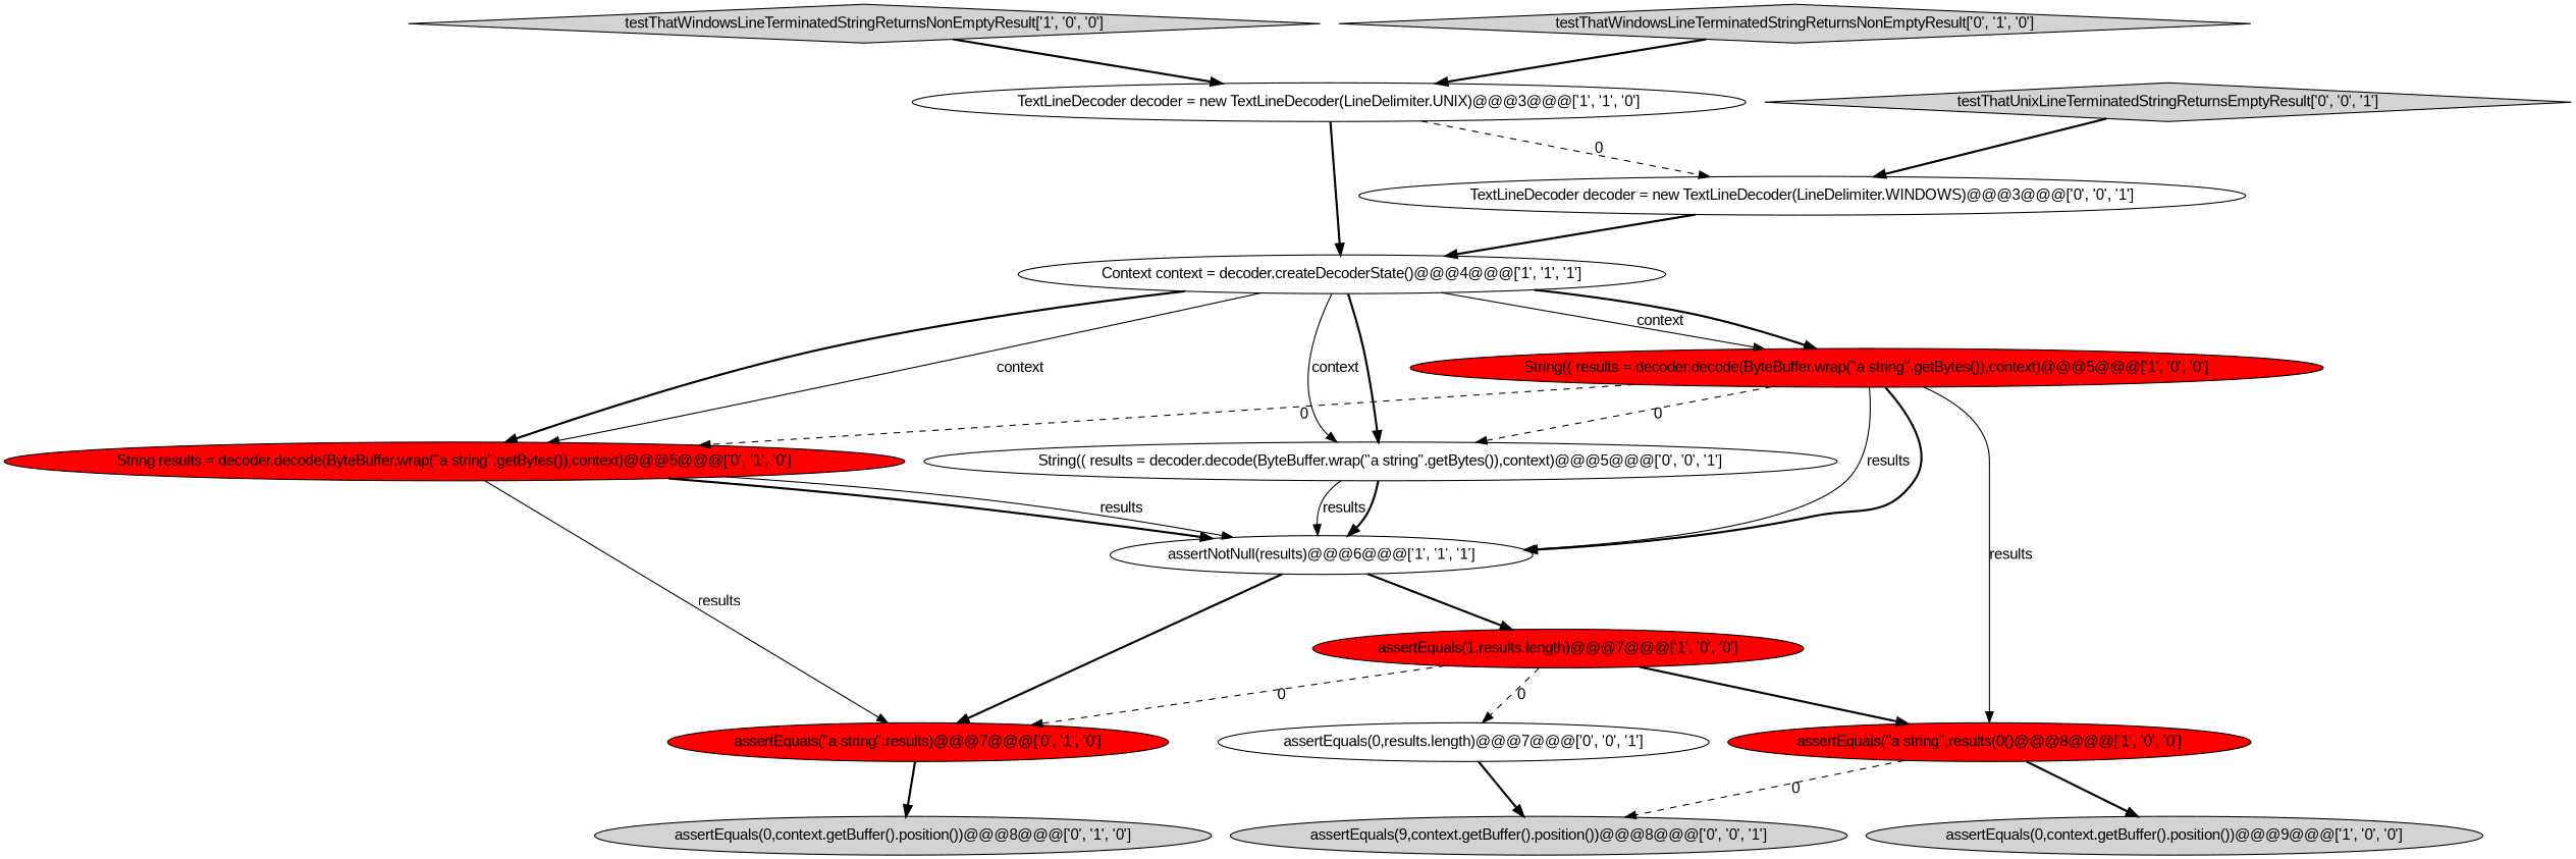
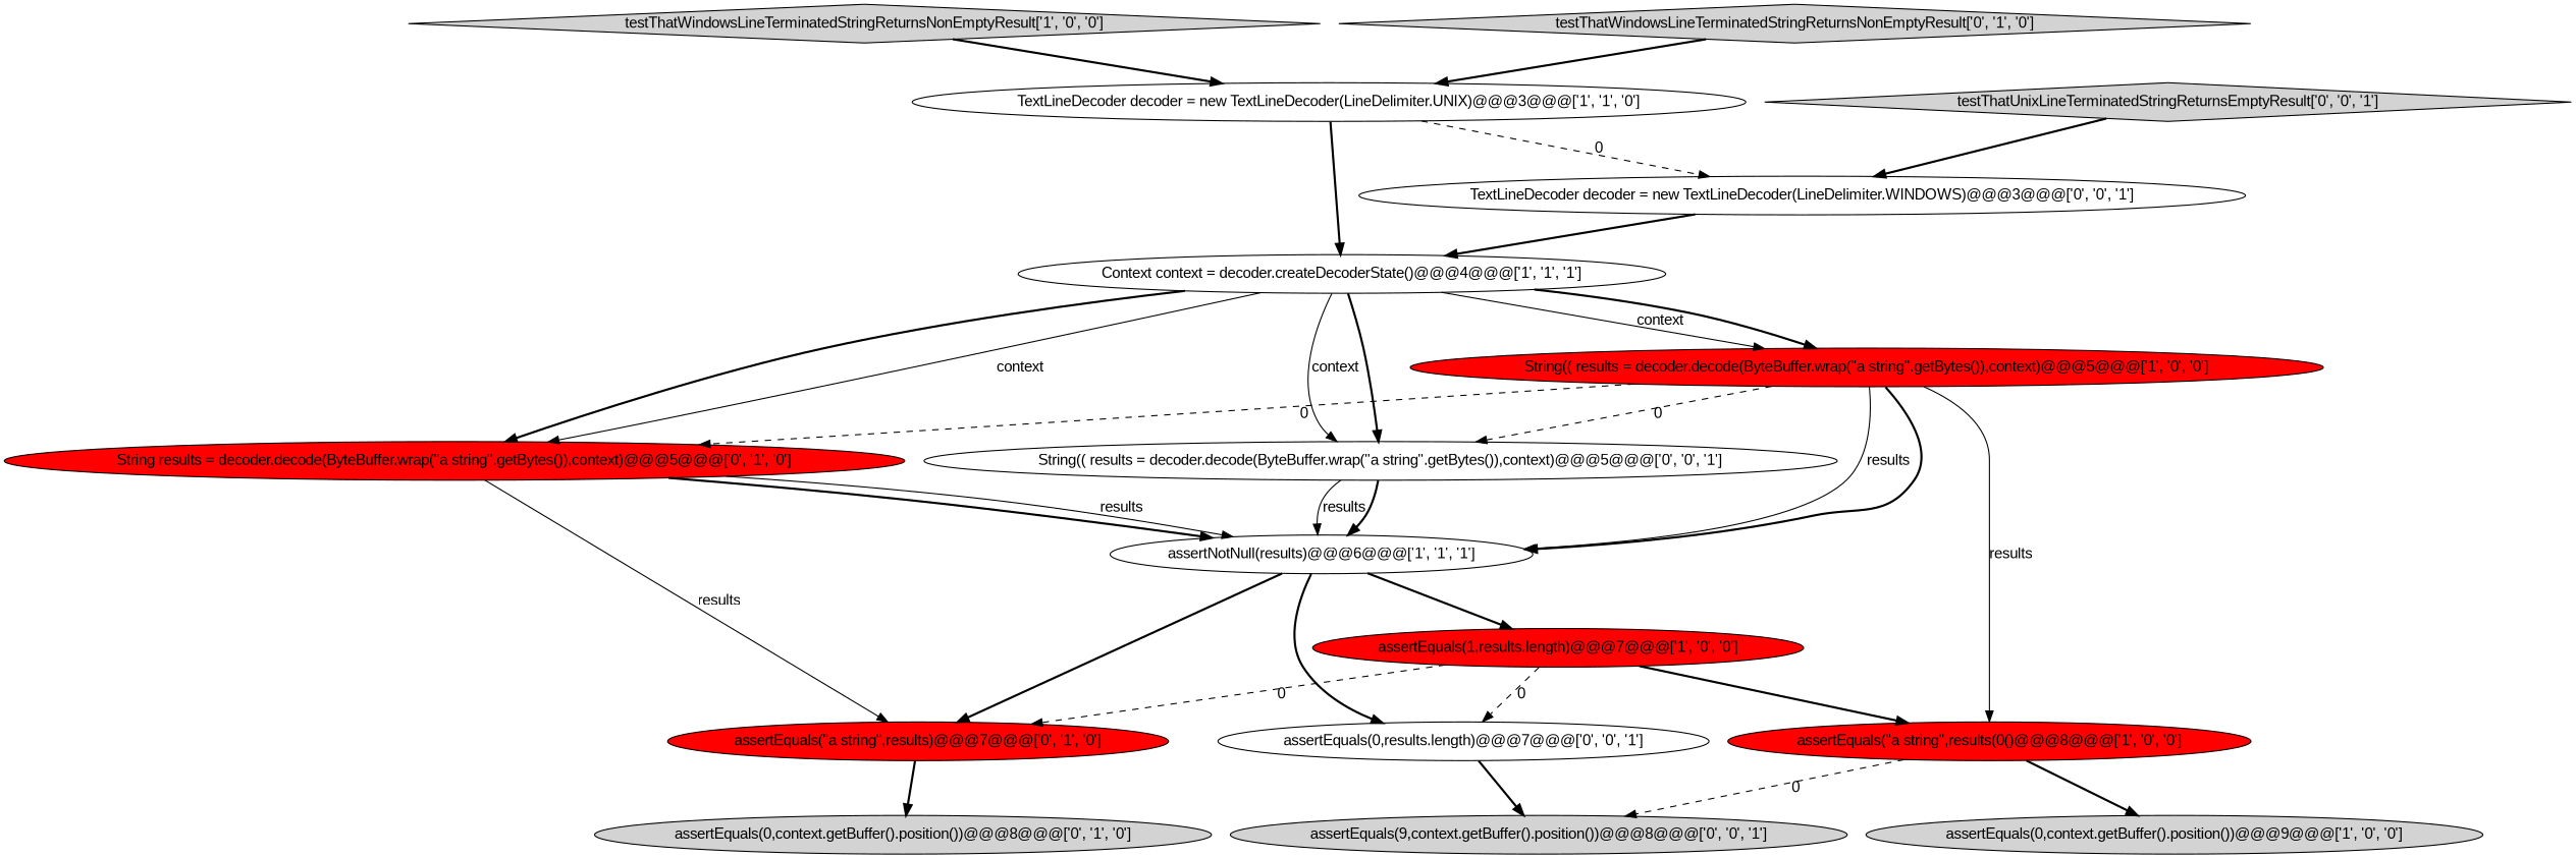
  digraph {
    fontname="Liberation Sans"
    node [fillcolor=white shape=ellipse style=filled fontname="Liberation Sans"]
    edge [style=bold fontname="Liberation Sans"]
    n1 [fillcolor=red label="String(( results = decoder.decode(ByteBuffer.wrap(\"a string\".getBytes()),context)@@@5@@@['1', '0', '0']"]
    n2 [fillcolor=red label="assertEquals(\"a string\",results(0()@@@8@@@['1', '0', '0']"]
    n3 [label="assertNotNull(results)@@@6@@@['1', '1', '1']"]
    n4 [label="String(( results = decoder.decode(ByteBuffer.wrap(\"a string\".getBytes()),context)@@@5@@@['0', '0', '1']"]
    n5 [fillcolor=red label="String results = decoder.decode(ByteBuffer.wrap(\"a string\".getBytes()),context)@@@5@@@['0', '1', '0']"]
    n6 [fillcolor=lightgray label="assertEquals(0,context.getBuffer().position())@@@9@@@['1', '0', '0']"]
    n7 [fillcolor=lightgray label="assertEquals(9,context.getBuffer().position())@@@8@@@['0', '0', '1']"]
    n8 [fillcolor=red label="assertEquals(1,results.length)@@@7@@@['1', '0', '0']"]
    n9 [fillcolor=red label="assertEquals(\"a string\",results)@@@7@@@['0', '1', '0']"]
    n10 [label="assertEquals(0,results.length)@@@7@@@['0', '0', '1']"]
    n11 [label="TextLineDecoder decoder = new TextLineDecoder(LineDelimiter.UNIX)@@@3@@@['1', '1', '0']"]
    n12 [label="Context context = decoder.createDecoderState()@@@4@@@['1', '1', '1']"]
    n13 [label="TextLineDecoder decoder = new TextLineDecoder(LineDelimiter.WINDOWS)@@@3@@@['0', '0', '1']"]
    n14 [fillcolor=lightgray label="testThatUnixLineTerminatedStringReturnsEmptyResult['0', '0', '1']" shape=diamond]
    n15 [fillcolor=lightgray label="assertEquals(0,context.getBuffer().position())@@@8@@@['0', '1', '0']"]
    n16 [fillcolor=lightgray label="testThatWindowsLineTerminatedStringReturnsNonEmptyResult['1', '0', '0']" shape=diamond]
    n17 [fillcolor=lightgray label="testThatWindowsLineTerminatedStringReturnsNonEmptyResult['0', '1', '0']" shape=diamond]
    n1 -> n2 [label=results style=solid]
    n1 -> n3 [label=results style=solid]
    n1 -> n3
    n1 -> n4 [label=0 style=dashed]
    n1 -> n5 [label=0 style=dashed]
    n2 -> n6
    n2 -> n7 [label=0 style=dashed]
    n3 -> n8
    n3 -> n9
+   n3 -> n10
    n4 -> n3 [label=results style=solid]
    n4 -> n3
    n5 -> n3
    n5 -> n3 [label=results style=solid]
    n5 -> n9 [label=results style=solid]
    n8 -> n2
    n8 -> n9 [label=0 style=dashed]
    n8 -> n10 [label=0 style=dashed]
    n9 -> n15
    n10 -> n7
    n11 -> n12
    n11 -> n13 [label=0 style=dashed]
    n12 -> n1 [label=context style=solid]
    n12 -> n1
    n12 -> n4 [label=context style=solid]
    n12 -> n4
    n12 -> n5 [label=context style=solid]
    n12 -> n5
    n13 -> n12
    n14 -> n13
    n16 -> n11
    n17 -> n11
  }
